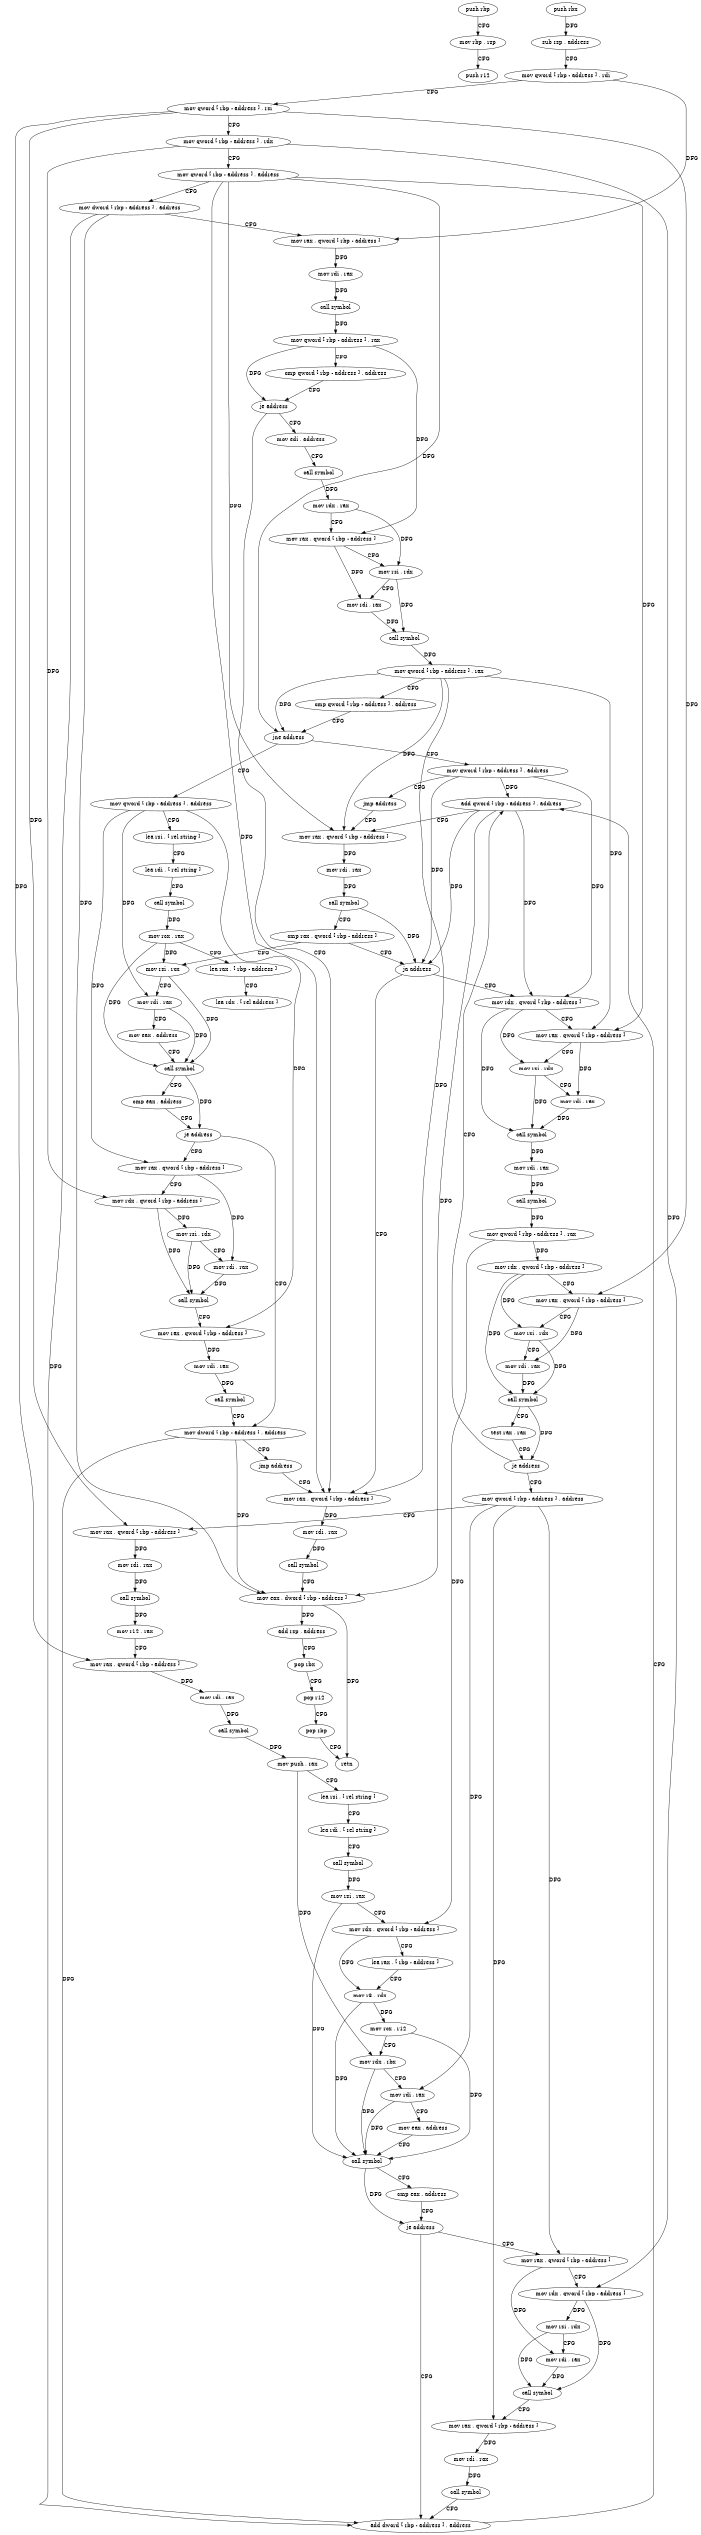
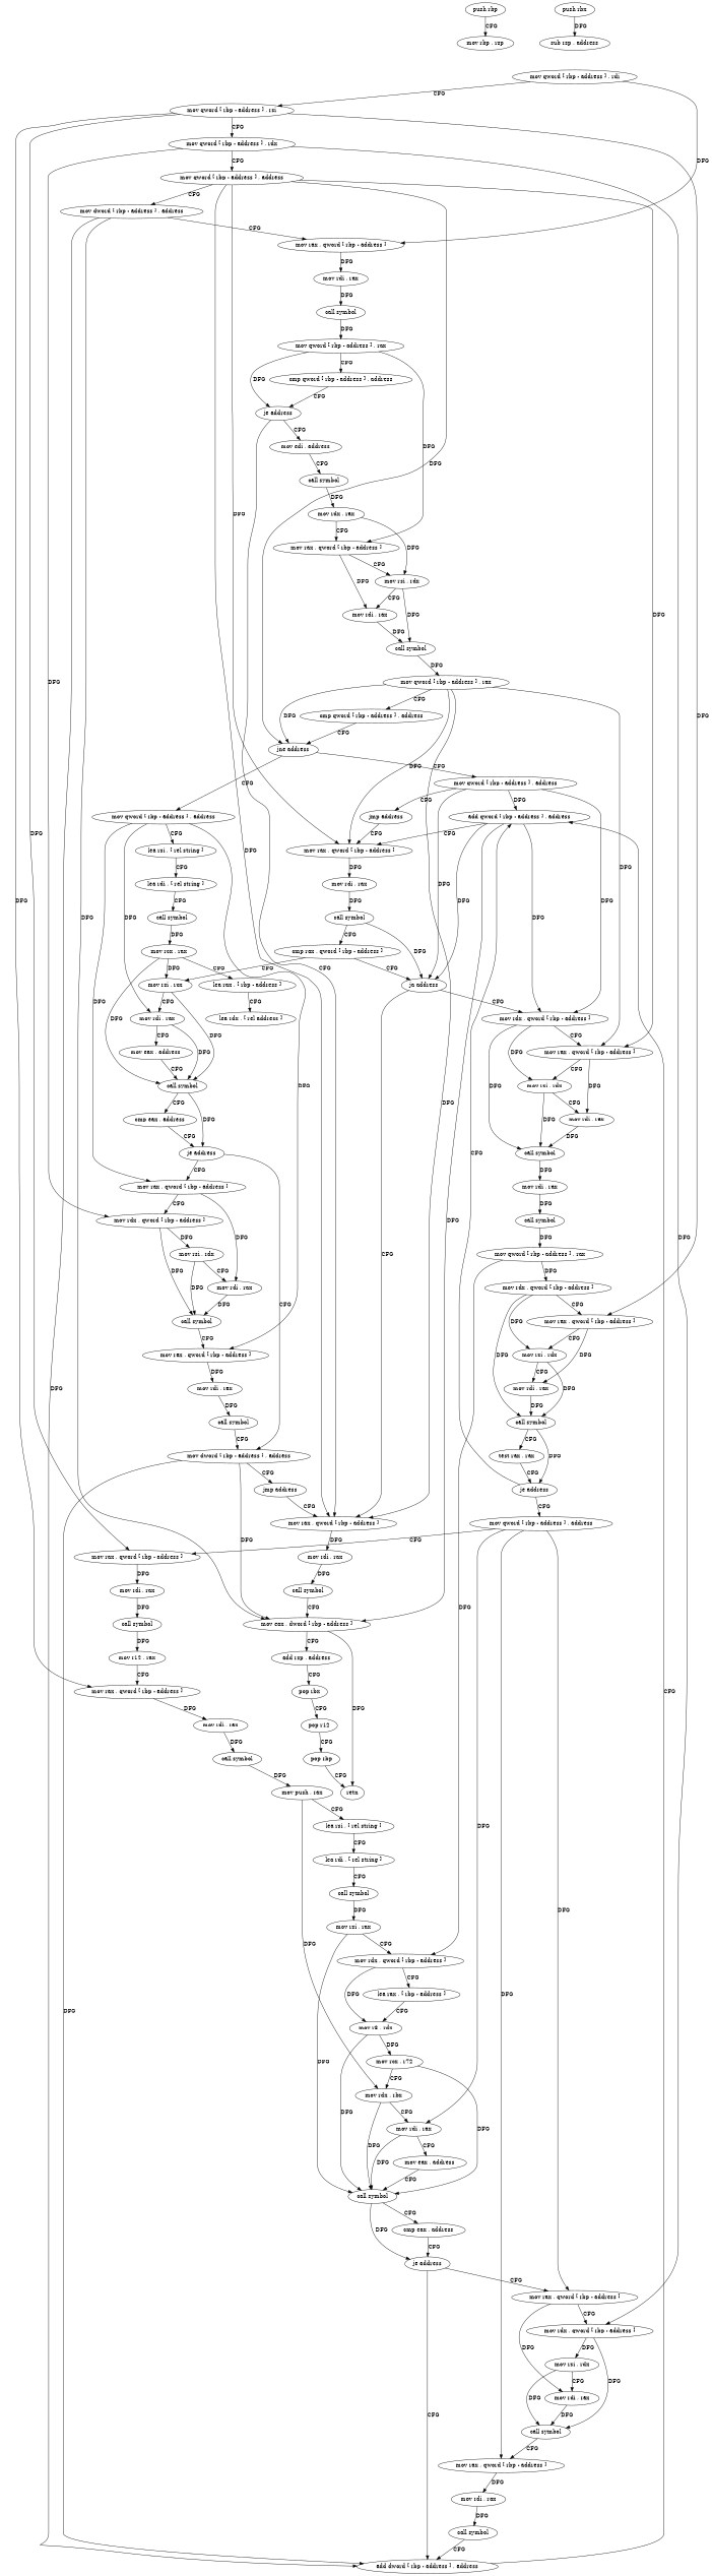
  digraph {
    n1 [label="push rbp"]
    n2 [label="mov rbp , rsp"]
-   n3 [label="push r12"]
    n4 [label="push rbx"]
    n5 [label="sub rsp , address"]
    n6 [label="mov qword [ rbp - address ] , rdi"]
    n7 [label="mov qword [ rbp - address ] , rsi"]
    n8 [label="mov rax , qword [ rbp - address ]"]
    n9 [label="mov qword [ rbp - address ] , rdx"]
    n10 [label="mov rax , qword [ rbp - address ]"]
    n11 [label="mov rax , qword [ rbp - address ]"]
    n12 [label="mov rax , qword [ rbp - address ]"]
    n13 [label="mov rdi , rax"]
    n14 [label="mov qword [ rbp - address ] , address"]
    n15 [label="mov rdx , qword [ rbp - address ]"]
    n16 [label="mov rdx , qword [ rbp - address ]"]
    n17 [label="mov rsi , rdx"]
    n18 [label="mov rdi , rax"]
    n19 [label="mov rdi , rax"]
    n20 [label="mov rdi , rax"]
    n21 [label="mov dword [ rbp - address ] , address"]
    n22 [label="mov rax , qword [ rbp - address ]"]
    n23 [label="jne address"]
    n24 [label="mov rax , qword [ rbp - address ]"]
    n25 [label="mov rax , qword [ rbp - address ]"]
    n26 [label="mov rsi , rdx"]
    n27 [label="call symbol"]
    n28 [label="mov rsi , rdx"]
    n29 [label="call symbol"]
    n30 [label="mov eax , dword [ rbp - address ]"]
    n31 [label="add dword [ rbp - address ] , address"]
    n32 [label="mov rdi , rax"]
    n33 [label="mov qword [ rbp - address ] , address"]
    n34 [label="mov qword [ rbp - address ] , address"]
    n35 [label="mov rdi , rax"]
    n36 [label="mov rsi , rdx"]
    n37 [label="mov rdi , rax"]
    n38 [label="add rsp , address"]
    n39 [label=retn]
    n40 [label="add qword [ rbp - address ] , address"]
    n41 [label="call symbol"]
    n42 [label="mov qword [ rbp - address ] , rax"]
    n43 [label="cmp qword [ rbp - address ] , address"]
    n44 [label="je address"]
    n45 [label="mov rax , qword [ rbp - address ]"]
    n46 [label="mov edi , address"]
    n47 [label="mov rsi , rdx"]
    n48 [label="mov rdi , rax"]
    n49 [label="call symbol"]
    n50 [label="call symbol"]
    n51 [label="mov rdx , rax"]
    n52 [label="pop rbx"]
    n53 [label="pop r12"]
    n54 [label="pop rbp"]
    n55 [label="call symbol"]
    n56 [label="mov qword [ rbp - address ] , rax"]
    n57 [label="cmp qword [ rbp - address ] , address"]
    n58 [label="jmp address"]
    n59 [label="ja address"]
    n60 [label="mov rdx , qword [ rbp - address ]"]
    n61 [label="lea rsi , [ rel string ]"]
    n62 [label="mov rdi , rax"]
    n63 [label="mov rax , qword [ rbp - address ]"]
    n64 [label="mov rax , qword [ rbp - address ]"]
    n65 [label="call symbol"]
    n66 [label="lea rdi , [ rel string ]"]
    n67 [label="call symbol"]
    n68 [label="mov eax , address"]
    n69 [label="mov rdi , rax"]
    n70 [label="mov rdi , rax"]
    n71 [label="call symbol"]
    n72 [label="call symbol"]
    n73 [label="mov rcx , rax"]
    n74 [label="lea rax , [ rbp - address ]"]
    n75 [label="mov rsi , rcx"]
    n76 [label="lea rdx , [ rel address ]"]
    n77 [label="cmp eax , address"]
    n78 [label="je address"]
    n79 [label="mov dword [ rbp - address ] , address"]
    n80 [label="jmp address"]
    n81 [label="cmp rax , qword [ rbp - address ]"]
    n82 [label="mov rdi , rax"]
    n83 [label="call symbol"]
    n84 [label="call symbol"]
    n85 [label="mov qword [ rbp - address ] , rax"]
    n86 [label="mov rdx , qword [ rbp - address ]"]
    n87 [label="mov rdx , qword [ rbp - address ]"]
    n88 [label="call symbol"]
    n89 [label="lea rax , [ rbp - address ]"]
    n90 [label="mov r8 , rdx"]
    n91 [label="test rax , rax"]
    n92 [label="je address"]
    n93 [label="mov qword [ rbp - address ] , address"]
    n94 [label="mov rdi , rax"]
    n95 [label="mov rax , qword [ rbp - address ]"]
    n96 [label="mov rax , qword [ rbp - address ]"]
    n97 [label="call symbol"]
    n98 [label="mov eax , address"]
    n99 [label="mov rdi , rax"]
    n100 [label="mov rdi , rax"]
    n101 [label="call symbol"]
    n102 [label="mov r12 , rax"]
-   n103 [label="mov rcx , r12"]
+   n103 [label="mov rcx , r72"]
    n104 [label="mov rdx , rbx"]
    n105 [label="call symbol"]
    n106 [label="mov push , rax"]
    n107 [label="lea rsi , [ rel string ]"]
    n108 [label="lea rdi , [ rel string ]"]
    n109 [label="call symbol"]
    n110 [label="mov rsi , rax"]
    n111 [label="cmp eax , address"]
    n112 [label="je address"]
    n113 [label="call symbol"]
    n1 -> n2 [label=CFG]
-   n2 -> n3 [label=CFG]
    n4 -> n5 [label=DFG]
-   n5 -> n6 [label=CFG]
    n6 -> n7 [label=CFG]
    n6 -> n8 [label=DFG]
    n7 -> n9 [label=CFG]
    n7 -> n10 [label=DFG]
    n7 -> n11 [label=DFG]
    n7 -> n12 [label=DFG]
    n8 -> n13 [label=DFG]
    n9 -> n14 [label=CFG]
    n9 -> n15 [label=DFG]
    n9 -> n16 [label=DFG]
    n10 -> n17 [label=CFG]
    n10 -> n18 [label=DFG]
    n11 -> n19 [label=DFG]
    n12 -> n20 [label=DFG]
    n13 -> n41 [label=DFG]
    n14 -> n21 [label=CFG]
    n14 -> n22 [label=DFG]
    n14 -> n23 [label=DFG]
    n14 -> n24 [label=DFG]
    n14 -> n25 [label=DFG]
    n15 -> n26 [label=DFG]
    n15 -> n27 [label=DFG]
    n16 -> n28 [label=DFG]
    n16 -> n29 [label=DFG]
    n17 -> n18 [label=CFG]
    n17 -> n88 [label=DFG]
    n18 -> n88 [label=DFG]
    n19 -> n101 [label=DFG]
    n20 -> n105 [label=DFG]
    n21 -> n8 [label=CFG]
    n21 -> n30 [label=DFG]
    n21 -> n31 [label=DFG]
    n22 -> n32 [label=DFG]
    n23 -> n33 [label=CFG]
    n23 -> n34 [label=CFG]
    n24 -> n35 [label=DFG]
    n25 -> n36 [label=CFG]
    n25 -> n37 [label=DFG]
    n26 -> n27 [label=DFG]
    n26 -> n69 [label=CFG]
    n27 -> n64 [label=CFG]
    n28 -> n29 [label=DFG]
    n28 -> n99 [label=CFG]
    n29 -> n96 [label=CFG]
-   n30 -> n38 [label=DFG]
+   n30 -> n38 [label=CFG]
    n30 -> n39 [label=DFG]
    n31 -> n40 [label=CFG]
    n32 -> n50 [label=DFG]
    n33 -> n40 [label=DFG]
    n33 -> n58 [label=CFG]
    n33 -> n59 [label=DFG]
    n33 -> n60 [label=DFG]
    n34 -> n61 [label=CFG]
    n34 -> n62 [label=DFG]
    n34 -> n63 [label=DFG]
    n34 -> n64 [label=DFG]
    n35 -> n71 [label=DFG]
    n36 -> n37 [label=CFG]
    n36 -> n65 [label=DFG]
    n37 -> n65 [label=DFG]
    n38 -> n52 [label=CFG]
    n40 -> n24 [label=CFG]
    n40 -> n30 [label=DFG]
    n40 -> n59 [label=DFG]
    n40 -> n60 [label=DFG]
    n41 -> n42 [label=DFG]
    n42 -> n43 [label=CFG]
    n42 -> n44 [label=DFG]
    n42 -> n45 [label=DFG]
    n43 -> n44 [label=CFG]
    n44 -> n22 [label=CFG]
    n44 -> n46 [label=CFG]
    n45 -> n47 [label=CFG]
    n45 -> n48 [label=DFG]
    n46 -> n49 [label=CFG]
    n47 -> n48 [label=CFG]
    n47 -> n55 [label=DFG]
    n48 -> n55 [label=DFG]
    n49 -> n51 [label=DFG]
    n50 -> n30 [label=CFG]
    n51 -> n45 [label=CFG]
    n51 -> n47 [label=DFG]
    n52 -> n53 [label=CFG]
    n53 -> n54 [label=CFG]
    n54 -> n39 [label=CFG]
    n55 -> n56 [label=DFG]
    n56 -> n22 [label=DFG]
    n56 -> n23 [label=DFG]
    n56 -> n24 [label=DFG]
    n56 -> n25 [label=DFG]
    n56 -> n57 [label=CFG]
    n57 -> n23 [label=CFG]
    n58 -> n24 [label=CFG]
    n59 -> n22 [label=CFG]
    n59 -> n60 [label=CFG]
    n60 -> n25 [label=CFG]
    n60 -> n36 [label=DFG]
    n60 -> n65 [label=DFG]
    n61 -> n66 [label=CFG]
    n62 -> n67 [label=DFG]
    n62 -> n68 [label=CFG]
    n63 -> n15 [label=CFG]
    n63 -> n69 [label=DFG]
    n64 -> n70 [label=DFG]
    n65 -> n82 [label=DFG]
    n66 -> n72 [label=CFG]
    n67 -> n77 [label=CFG]
    n67 -> n78 [label=DFG]
    n68 -> n67 [label=CFG]
    n69 -> n27 [label=DFG]
    n70 -> n83 [label=DFG]
    n71 -> n59 [label=DFG]
    n71 -> n81 [label=CFG]
    n72 -> n73 [label=DFG]
    n73 -> n67 [label=DFG]
    n73 -> n74 [label=CFG]
    n73 -> n75 [label=DFG]
    n74 -> n76 [label=CFG]
    n75 -> n62 [label=CFG]
    n75 -> n67 [label=DFG]
    n77 -> n78 [label=CFG]
    n78 -> n63 [label=CFG]
    n78 -> n79 [label=CFG]
    n79 -> n30 [label=DFG]
    n79 -> n31 [label=DFG]
    n79 -> n80 [label=CFG]
    n80 -> n22 [label=CFG]
    n81 -> n59 [label=CFG]
    n81 -> n75 [label=CFG]
    n82 -> n84 [label=DFG]
    n83 -> n79 [label=CFG]
    n84 -> n85 [label=DFG]
    n85 -> n86 [label=DFG]
    n85 -> n87 [label=DFG]
    n86 -> n10 [label=CFG]
    n86 -> n17 [label=DFG]
    n86 -> n88 [label=DFG]
    n87 -> n89 [label=CFG]
    n87 -> n90 [label=DFG]
    n88 -> n91 [label=CFG]
    n88 -> n92 [label=DFG]
    n89 -> n90 [label=CFG]
    n90 -> n97 [label=DFG]
    n90 -> n103 [label=DFG]
    n91 -> n92 [label=CFG]
    n92 -> n40 [label=CFG]
    n92 -> n93 [label=CFG]
    n93 -> n11 [label=CFG]
    n93 -> n94 [label=DFG]
    n93 -> n95 [label=DFG]
    n93 -> n96 [label=DFG]
    n94 -> n97 [label=DFG]
    n94 -> n98 [label=CFG]
    n95 -> n16 [label=CFG]
    n95 -> n99 [label=DFG]
    n96 -> n100 [label=DFG]
    n97 -> n111 [label=CFG]
    n97 -> n112 [label=DFG]
    n98 -> n97 [label=CFG]
    n99 -> n29 [label=DFG]
    n100 -> n113 [label=DFG]
    n101 -> n102 [label=DFG]
    n102 -> n12 [label=CFG]
    n103 -> n97 [label=DFG]
    n103 -> n104 [label=CFG]
    n104 -> n94 [label=CFG]
    n104 -> n97 [label=DFG]
    n105 -> n106 [label=DFG]
    n106 -> n104 [label=DFG]
    n106 -> n107 [label=CFG]
    n107 -> n108 [label=CFG]
    n108 -> n109 [label=CFG]
    n109 -> n110 [label=DFG]
    n110 -> n87 [label=CFG]
    n110 -> n97 [label=DFG]
    n111 -> n112 [label=CFG]
    n112 -> n31 [label=CFG]
    n112 -> n95 [label=CFG]
    n113 -> n31 [label=CFG]
  }
